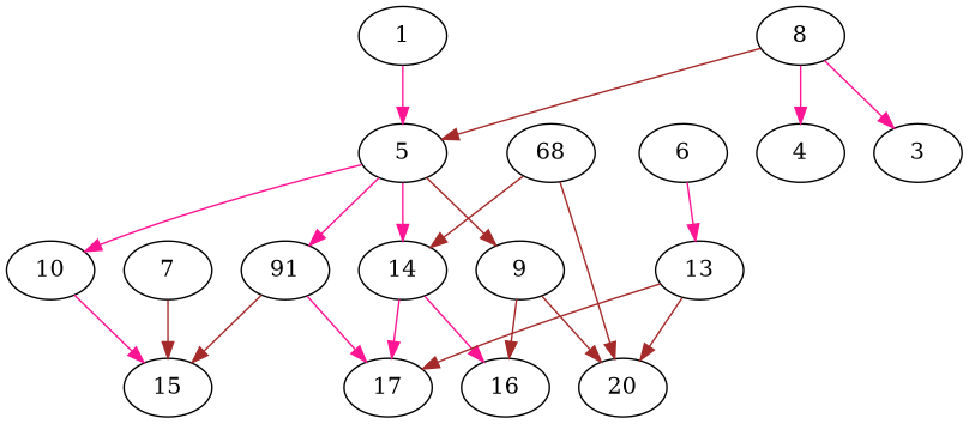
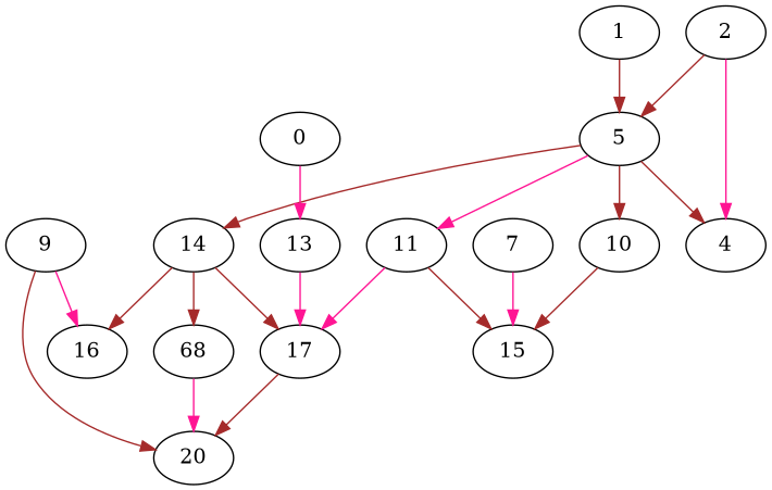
  digraph {
    node [Weight=20]
    edge [Weight=16 color=deeppink]
    5 [Weight=40]
    1
    10 [Weight=18]
    14 [Weight=25]
    9 [Weight=32]
-   11 [Weight=12 label=91]
-   6 [Weight=39]
+   11 [Weight=12]
+   6 [Weight=39 label=0]
    13 [Weight=12]
-   2 [Weight=34 label=8]
-   3
+   2 [Weight=34]
    4 [Weight=38]
    15 [Weight=38]
    16 [Weight=18]
    n14 [Weight=21 label=68]
    17 [Weight=14]
    20 [Weight=37]
    7 [Weight=23]
-   5 -> 10 [Weight=18]
-   5 -> 14 [Weight=15]
-   5 -> 9 [Weight=6 color=brown]
+   5 -> 10 [Weight=18 color=brown]
+   5 -> 14 [Weight=15 color=brown]
+   5 -> 4 [Weight=6 color=brown]
    5 -> 11 [Weight=1]
-   1 -> 5 [Weight=10]
-   10 -> 15
-   14 -> 16 [Weight=19]
-   n14 -> 14 [color=brown]
-   14 -> 17 [Weight=8]
-   9 -> 16 [Weight=9 color=brown]
+   1 -> 5 [Weight=10 color=brown]
+   10 -> 15 [color=brown]
+   14 -> 16 [Weight=19 color=brown]
+   14 -> n14 [color=brown]
+   14 -> 17 [Weight=8 color=brown]
+   9 -> 16 [Weight=9]
    9 -> 20 [Weight=19 color=brown]
    11 -> 15 [Weight=20 color=brown]
    11 -> 17 [Weight=5]
    6 -> 13
-   13 -> 17 [Weight=18 color=brown]
+   13 -> 17 [Weight=18]
    2 -> 5 [Weight=17 color=brown]
-   2 -> 3 [Weight=0]
    2 -> 4 [Weight=20]
-   n14 -> 20 [Weight=14 color=brown]
-   13 -> 20 [Weight=0 color=brown]
-   7 -> 15 [Weight=1 color=brown]
+   n14 -> 20 [Weight=14]
+   17 -> 20 [Weight=0 color=brown]
+   7 -> 15 [Weight=1]
  }
